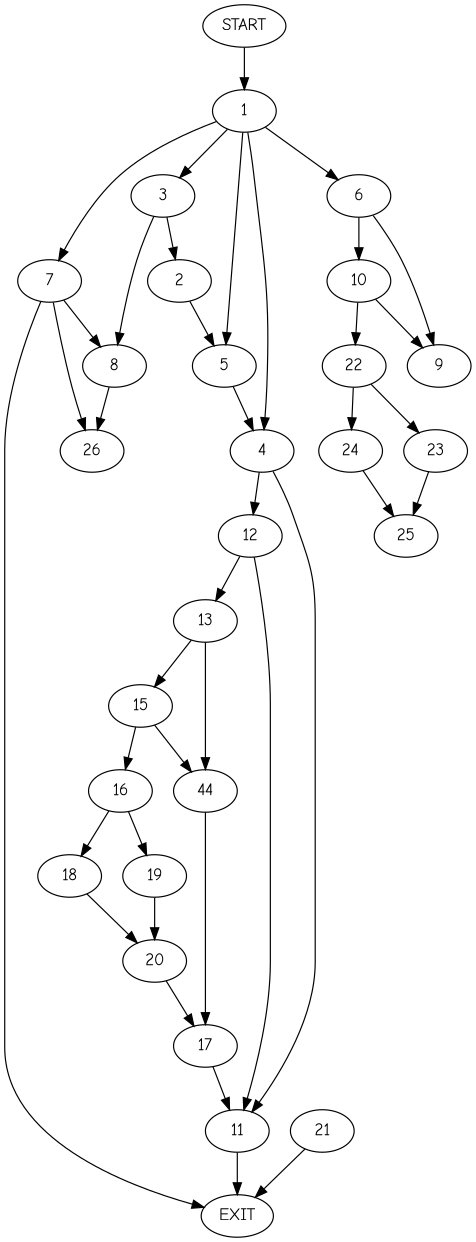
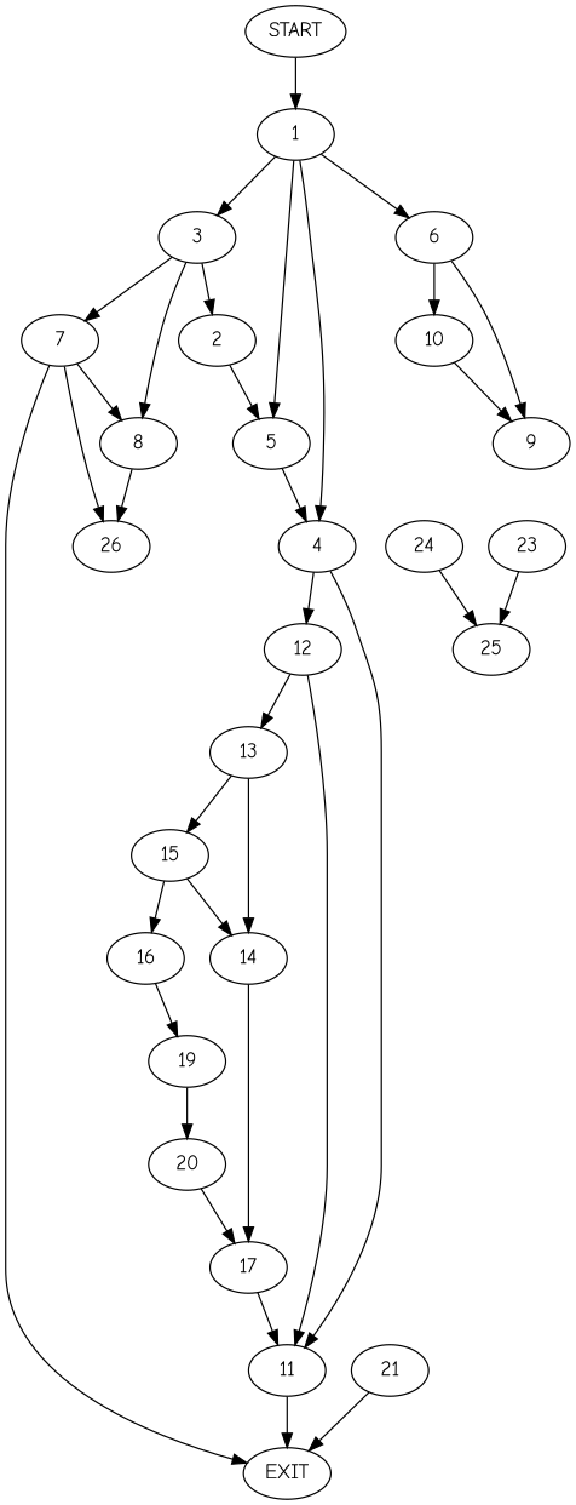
  digraph {
    fontname="Comic Neue"
    node [fontname="Comic Neue"]
    edge [fontname="Comic Neue"]
    n1 [label=START]
    1
    3
    4
    5
    6
    n7 [label=EXIT]
    2
    7
    8
    11
    12
    9
    10
    26
    13
-   22
    21
    23
    24
-   14 [label=44]
+   14
    15
    17
    16
-   18
    19
    20
    25
    n1 -> 1
    1 -> 3
    1 -> 4
    1 -> 5
    1 -> 6
    3 -> 2
-   1 -> 7
+   3 -> 7
    3 -> 8
    4 -> 11
    4 -> 12
    5 -> 4
    6 -> 9
    6 -> 10
    2 -> 5
    7 -> n7
    7 -> 8
    7 -> 26
    8 -> 26
    11 -> n7
    12 -> 11
    12 -> 13
    10 -> 9
-   10 -> 22
    13 -> 14
    13 -> 15
-   22 -> 23
-   22 -> 24
    21 -> n7
    23 -> 25
    24 -> 25
    14 -> 17
    15 -> 14
    15 -> 16
    17 -> 11
-   16 -> 18
    16 -> 19
-   18 -> 20
    19 -> 20
    20 -> 17
  }
